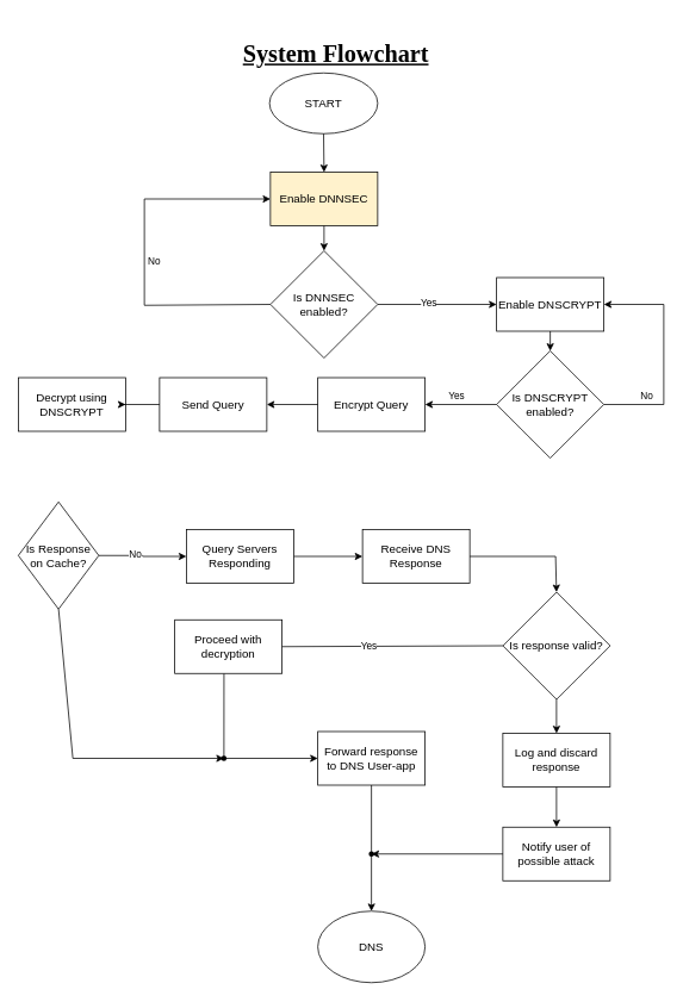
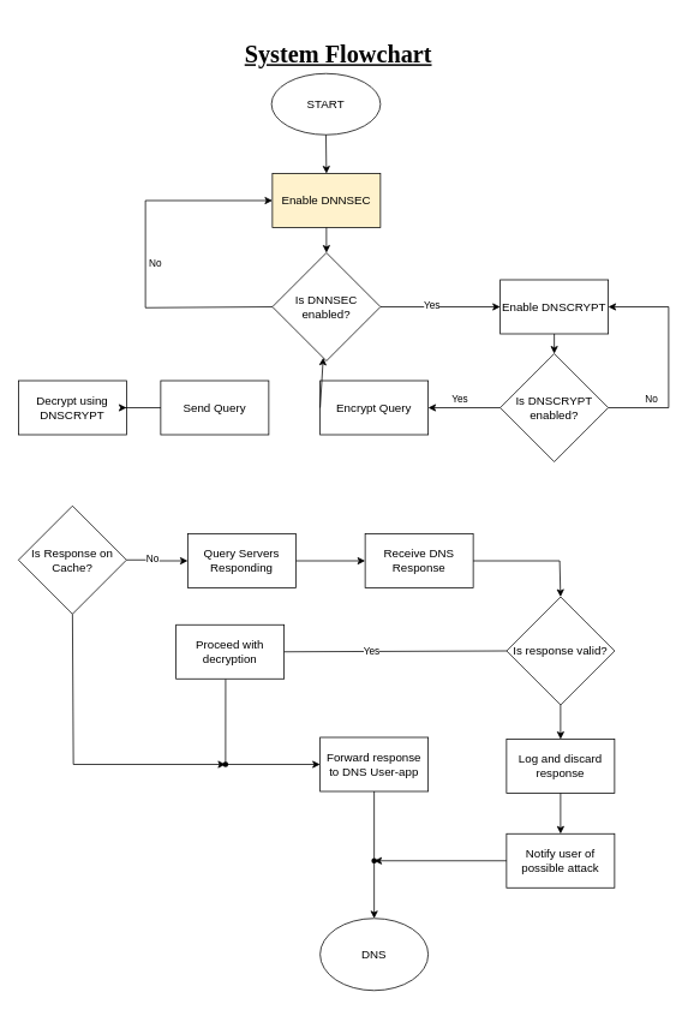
  <mxCell id="0" />
  <mxCell id="1" parent="0" />
  <mxCell id="2" value="&lt;font style=&quot;font-size: 13px;&quot;&gt;START&lt;/font&gt;" style="ellipse;whiteSpace=wrap;html=1;" parent="1" vertex="1"><mxGeometry x="301" y="81" width="121" height="68" as="geometry" /></mxCell>
  <mxCell id="3" value="&lt;font style=&quot;font-size: 13px;&quot;&gt;Is DNNSEC enabled?&lt;/font&gt;" style="rhombus;whiteSpace=wrap;html=1;" parent="1" vertex="1"><mxGeometry x="302" y="280" width="120" height="120" as="geometry" /></mxCell>
  <mxCell id="4" value="&lt;font style=&quot;font-size: 13px;&quot;&gt;Enable DNNSEC&lt;/font&gt;" style="whiteSpace=wrap;html=1;fillColor=#fff2cc;" parent="1" vertex="1"><mxGeometry x="302" y="192" width="120" height="60" as="geometry" /></mxCell>
  <mxCell id="5" value="&lt;font style=&quot;font-size: 13px;&quot;&gt;Is DNSCRYPT enabled?&lt;/font&gt;" style="rhombus;whiteSpace=wrap;html=1;" parent="1" vertex="1"><mxGeometry x="555" y="392" width="120" height="120" as="geometry" /></mxCell>
  <mxCell id="6" value="&lt;font style=&quot;font-size: 13px;&quot;&gt;Enable DNSCRYPT&lt;/font&gt;" style="whiteSpace=wrap;html=1;" parent="1" vertex="1"><mxGeometry x="555" y="310" width="120" height="60" as="geometry" /></mxCell>
  <mxCell id="7" value="&lt;font style=&quot;font-size: 13px;&quot;&gt;Decrypt using DNSCRYPT&lt;/font&gt;" style="whiteSpace=wrap;html=1;" parent="1" vertex="1"><mxGeometry x="20" y="422" width="120" height="60" as="geometry" /></mxCell>
  <mxCell id="8" value="" style="edgeStyle=orthogonalEdgeStyle;rounded=0;orthogonalLoop=1;jettySize=auto;html=1;" parent="1" source="10" target="12" edge="1"><mxGeometry relative="1" as="geometry" /></mxCell>
  <mxCell id="9" value="No" style="edgeLabel;html=1;align=center;verticalAlign=middle;resizable=0;points=[];" parent="8" vertex="1" connectable="0"><mxGeometry x="-0.186" y="2" relative="1" as="geometry"><mxPoint as="offset" /></mxGeometry></mxCell>
- <mxCell id="10" value="&lt;font style=&quot;font-size: 13px;&quot;&gt;Is Response on Cache?&lt;/font&gt;" style="rhombus;whiteSpace=wrap;html=1;" parent="1" vertex="1"><mxGeometry x="20" y="561" width="90" height="120" as="geometry" /></mxCell>
+ <mxCell id="10" value="&lt;font style=&quot;font-size: 13px;&quot;&gt;Is Response on Cache?&lt;/font&gt;" style="rhombus;whiteSpace=wrap;html=1;" parent="1" vertex="1"><mxGeometry x="20" y="561" width="120" height="120" as="geometry" /></mxCell>
  <mxCell id="11" value="" style="edgeStyle=orthogonalEdgeStyle;rounded=0;orthogonalLoop=1;jettySize=auto;html=1;" parent="1" source="12" target="13" edge="1"><mxGeometry relative="1" as="geometry" /></mxCell>
  <mxCell id="12" value="&lt;font style=&quot;font-size: 13px;&quot;&gt;Query Servers Responding&lt;/font&gt;" style="whiteSpace=wrap;html=1;" parent="1" vertex="1"><mxGeometry x="208" y="592" width="120" height="60" as="geometry" /></mxCell>
  <mxCell id="13" value="&lt;font style=&quot;font-size: 13px;&quot;&gt;Receive DNS Response&lt;/font&gt;" style="whiteSpace=wrap;html=1;" parent="1" vertex="1"><mxGeometry x="405" y="592" width="120" height="60" as="geometry" /></mxCell>
  <mxCell id="14" value="&lt;font style=&quot;font-size: 13px;&quot;&gt;Log and discard response&lt;/font&gt;" style="whiteSpace=wrap;html=1;" parent="1" vertex="1"><mxGeometry x="562" y="820" width="120" height="60" as="geometry" /></mxCell>
  <mxCell id="15" value="&lt;font style=&quot;font-size: 13px;&quot;&gt;Notify user of possible attack&lt;/font&gt;" style="whiteSpace=wrap;html=1;" parent="1" vertex="1"><mxGeometry x="562" y="925" width="120" height="60" as="geometry" /></mxCell>
  <mxCell id="16" value="&lt;font style=&quot;font-size: 13px;&quot;&gt;Proceed with decryption&lt;/font&gt;" style="whiteSpace=wrap;html=1;" parent="1" vertex="1"><mxGeometry x="195" y="693" width="120" height="60" as="geometry" /></mxCell>
  <mxCell id="17" value="&lt;font style=&quot;font-size: 13px;&quot;&gt;Forward response to DNS User-app&lt;/font&gt;" style="whiteSpace=wrap;html=1;" parent="1" vertex="1"><mxGeometry x="355" y="818" width="120" height="60" as="geometry" /></mxCell>
  <mxCell id="18" value="&lt;font style=&quot;font-size: 13px;&quot;&gt;DNS&lt;/font&gt;" style="ellipse;whiteSpace=wrap;html=1;" parent="1" vertex="1"><mxGeometry x="355" y="1019" width="120" height="80" as="geometry" /></mxCell>
  <mxCell id="19" value="" style="endArrow=none;html=1;rounded=0;" parent="1" edge="1"><mxGeometry width="50" height="50" relative="1" as="geometry"><mxPoint x="515" y="593" as="sourcePoint" /><mxPoint x="515" y="593" as="targetPoint" /></mxGeometry></mxCell>
  <mxCell id="20" value="&lt;span style=&quot;font-size: 13px;&quot;&gt;Encrypt Query&lt;/span&gt;" style="whiteSpace=wrap;html=1;" parent="1" vertex="1"><mxGeometry x="355" y="422" width="120" height="60" as="geometry" /></mxCell>
  <mxCell id="21" value="" style="endArrow=none;html=1;rounded=0;exitX=1;exitY=0.5;exitDx=0;exitDy=0;entryX=0;entryY=0.5;entryDx=0;entryDy=0;" parent="1" source="16" target="23" edge="1"><mxGeometry width="50" height="50" relative="1" as="geometry"><mxPoint x="323" y="1385" as="sourcePoint" /><mxPoint x="323" y="1235" as="targetPoint" /></mxGeometry></mxCell>
  <mxCell id="22" value="Yes" style="edgeLabel;html=1;align=center;verticalAlign=middle;resizable=0;points=[];" parent="21" vertex="1" connectable="0"><mxGeometry x="-0.217" relative="1" as="geometry"><mxPoint as="offset" /></mxGeometry></mxCell>
  <mxCell id="23" value="&lt;font style=&quot;font-size: 13px;&quot;&gt;Is response valid?&lt;/font&gt;" style="rhombus;whiteSpace=wrap;html=1;" parent="1" vertex="1"><mxGeometry x="562" y="662" width="120" height="120" as="geometry" /></mxCell>
  <mxCell id="24" value="" style="shape=waypoint;sketch=0;size=6;pointerEvents=1;points=[];fillColor=none;resizable=0;rotatable=0;perimeter=centerPerimeter;snapToPoint=1;" parent="1" vertex="1"><mxGeometry x="240" y="838" width="20" height="20" as="geometry" /></mxCell>
  <mxCell id="25" value="" style="shape=waypoint;sketch=0;size=6;pointerEvents=1;points=[];fillColor=none;resizable=0;rotatable=0;perimeter=centerPerimeter;snapToPoint=1;" parent="1" vertex="1"><mxGeometry x="405" y="945" width="20" height="20" as="geometry" /></mxCell>
  <mxCell id="26" value="&lt;h1 style=&quot;font-size: 27px;&quot;&gt;System Flowchart&lt;/h1&gt;" style="text;html=1;align=center;verticalAlign=middle;resizable=0;points=[];autosize=1;strokeColor=none;fillColor=none;fontFamily=Times New Roman;fontSize=27;fontStyle=4" parent="1" vertex="1"><mxGeometry x="260" y="20" width="230" height="80" as="geometry" /></mxCell>
  <mxCell id="27" value="" style="endArrow=classic;html=1;rounded=0;exitX=0.5;exitY=1;exitDx=0;exitDy=0;entryX=0.5;entryY=0;entryDx=0;entryDy=0;" parent="1" source="4" target="3" edge="1"><mxGeometry width="50" height="50" relative="1" as="geometry"><mxPoint x="464.92" y="324.1" as="sourcePoint" /><mxPoint x="257.36" y="325.36" as="targetPoint" /></mxGeometry></mxCell>
  <mxCell id="28" value="" style="endArrow=classic;html=1;rounded=0;exitX=0.5;exitY=1;exitDx=0;exitDy=0;entryX=0.5;entryY=0;entryDx=0;entryDy=0;" parent="1" source="2" target="4" edge="1"><mxGeometry width="50" height="50" relative="1" as="geometry"><mxPoint x="493" y="335" as="sourcePoint" /><mxPoint x="543" y="285" as="targetPoint" /></mxGeometry></mxCell>
  <mxCell id="29" value="" style="endArrow=classic;html=1;rounded=0;exitX=0;exitY=0.5;exitDx=0;exitDy=0;entryX=0;entryY=0.5;entryDx=0;entryDy=0;" parent="1" source="3" target="4" edge="1"><mxGeometry width="50" height="50" relative="1" as="geometry"><mxPoint x="122" y="315" as="sourcePoint" /><mxPoint x="154" y="175" as="targetPoint" /><Array as="points"><mxPoint x="161" y="341" /><mxPoint x="161" y="222" /></Array></mxGeometry></mxCell>
  <mxCell id="30" value="No" style="edgeLabel;html=1;align=center;verticalAlign=middle;resizable=0;points=[];" parent="29" vertex="1" connectable="0"><mxGeometry x="-0.734" y="1" relative="1" as="geometry"><mxPoint x="-78" y="-50" as="offset" /></mxGeometry></mxCell>
  <mxCell id="31" value="" style="endArrow=classic;html=1;rounded=0;exitX=1;exitY=0.5;exitDx=0;exitDy=0;entryX=0;entryY=0.5;entryDx=0;entryDy=0;" parent="1" source="3" target="6" edge="1"><mxGeometry width="50" height="50" relative="1" as="geometry"><mxPoint x="422" y="595" as="sourcePoint" /><mxPoint x="472" y="545" as="targetPoint" /></mxGeometry></mxCell>
  <mxCell id="32" value="Yes" style="edgeLabel;html=1;align=center;verticalAlign=middle;resizable=0;points=[];" parent="31" vertex="1" connectable="0"><mxGeometry x="-0.39" y="3" relative="1" as="geometry"><mxPoint x="15" as="offset" /></mxGeometry></mxCell>
  <mxCell id="33" value="" style="endArrow=classic;html=1;rounded=0;exitX=0.5;exitY=1;exitDx=0;exitDy=0;entryX=0.5;entryY=0;entryDx=0;entryDy=0;" parent="1" source="6" target="5" edge="1"><mxGeometry width="50" height="50" relative="1" as="geometry"><mxPoint x="422" y="595" as="sourcePoint" /><mxPoint x="472" y="545" as="targetPoint" /></mxGeometry></mxCell>
  <mxCell id="34" value="" style="endArrow=classic;html=1;rounded=0;exitX=1;exitY=0.5;exitDx=0;exitDy=0;entryX=1;entryY=0.5;entryDx=0;entryDy=0;" parent="1" source="5" target="6" edge="1"><mxGeometry width="50" height="50" relative="1" as="geometry"><mxPoint x="392" y="565" as="sourcePoint" /><mxPoint x="442" y="515" as="targetPoint" /><Array as="points"><mxPoint x="742" y="452" /><mxPoint x="742" y="340" /></Array></mxGeometry></mxCell>
  <mxCell id="35" value="No" style="edgeLabel;html=1;align=center;verticalAlign=middle;resizable=0;points=[];" parent="34" vertex="1" connectable="0"><mxGeometry x="-0.808" relative="1" as="geometry"><mxPoint x="23" y="-10" as="offset" /></mxGeometry></mxCell>
  <mxCell id="36" value="" style="endArrow=classic;html=1;rounded=0;exitX=0;exitY=0.5;exitDx=0;exitDy=0;entryX=1;entryY=0.5;entryDx=0;entryDy=0;" parent="1" target="20" edge="1"><mxGeometry width="50" height="50" relative="1" as="geometry"><mxPoint x="555" y="452" as="sourcePoint" /><mxPoint x="545" y="512" as="targetPoint" /></mxGeometry></mxCell>
  <mxCell id="37" value="Yes" style="edgeLabel;html=1;align=center;verticalAlign=middle;resizable=0;points=[];" parent="36" vertex="1" connectable="0"><mxGeometry x="-0.133" y="-2" relative="1" as="geometry"><mxPoint x="-11" y="-8" as="offset" /></mxGeometry></mxCell>
  <mxCell id="38" value="&lt;span style=&quot;font-size: 13px;&quot;&gt;Send Query&lt;/span&gt;" style="whiteSpace=wrap;html=1;" parent="1" vertex="1"><mxGeometry x="178" y="422" width="120" height="60" as="geometry" /></mxCell>
- <mxCell id="39" value="" style="endArrow=classic;html=1;rounded=0;exitX=0;exitY=0.5;exitDx=0;exitDy=0;entryX=1;entryY=0.5;entryDx=0;entryDy=0;" parent="1" source="20" target="38" edge="1"><mxGeometry width="50" height="50" relative="1" as="geometry"><mxPoint x="375" y="532" as="sourcePoint" /><mxPoint x="425" y="482" as="targetPoint" /></mxGeometry></mxCell>
+ <mxCell id="39" value="" style="endArrow=classic;html=1;rounded=0;exitX=0;exitY=0.5;exitDx=0;exitDy=0;" parent="1" source="20" target="3" edge="1"><mxGeometry width="50" height="50" relative="1" as="geometry"><mxPoint x="375" y="532" as="sourcePoint" /><mxPoint x="425" y="482" as="targetPoint" /></mxGeometry></mxCell>
  <mxCell id="40" value="" style="endArrow=classic;html=1;rounded=0;exitX=0;exitY=0.5;exitDx=0;exitDy=0;entryX=1;entryY=0.5;entryDx=0;entryDy=0;" parent="1" source="38" target="7" edge="1"><mxGeometry width="50" height="50" relative="1" as="geometry"><mxPoint x="375" y="612" as="sourcePoint" /><mxPoint x="425" y="562" as="targetPoint" /><Array as="points"><mxPoint x="135" y="452" /></Array></mxGeometry></mxCell>
  <mxCell id="41" value="" style="endArrow=classic;html=1;rounded=0;exitX=0.5;exitY=1;exitDx=0;exitDy=0;entryX=0.047;entryY=0.664;entryDx=0;entryDy=0;entryPerimeter=0;" parent="1" source="10" target="24" edge="1"><mxGeometry width="50" height="50" relative="1" as="geometry"><mxPoint x="122" y="755" as="sourcePoint" /><mxPoint x="81" y="825" as="targetPoint" /><Array as="points"><mxPoint x="81" y="848" /></Array></mxGeometry></mxCell>
  <mxCell id="42" value="" style="endArrow=classic;html=1;rounded=0;exitX=1;exitY=0.5;exitDx=0;exitDy=0;entryX=0.5;entryY=0;entryDx=0;entryDy=0;" parent="1" source="13" target="23" edge="1"><mxGeometry width="50" height="50" relative="1" as="geometry"><mxPoint x="311" y="675" as="sourcePoint" /><mxPoint x="631" y="622" as="targetPoint" /><Array as="points"><mxPoint x="621" y="622" /></Array></mxGeometry></mxCell>
  <mxCell id="43" value="" style="endArrow=classic;html=1;rounded=0;exitX=0.459;exitY=1.006;exitDx=0;exitDy=0;exitPerimeter=0;entryX=0;entryY=0.5;entryDx=0;entryDy=0;" parent="1" source="16" target="17" edge="1"><mxGeometry width="50" height="50" relative="1" as="geometry"><mxPoint x="251" y="755" as="sourcePoint" /><mxPoint x="251" y="885" as="targetPoint" /><Array as="points"><mxPoint x="250" y="848" /></Array></mxGeometry></mxCell>
  <mxCell id="44" value="" style="endArrow=classic;html=1;rounded=0;exitX=0.5;exitY=1;exitDx=0;exitDy=0;entryX=0.5;entryY=0;entryDx=0;entryDy=0;" parent="1" edge="1"><mxGeometry width="50" height="50" relative="1" as="geometry"><mxPoint x="415" y="878" as="sourcePoint" /><mxPoint x="415" y="1019" as="targetPoint" /></mxGeometry></mxCell>
  <mxCell id="45" value="" style="endArrow=classic;html=1;rounded=0;exitX=0.5;exitY=1;exitDx=0;exitDy=0;entryX=0.5;entryY=0;entryDx=0;entryDy=0;" parent="1" source="23" target="14" edge="1"><mxGeometry width="50" height="50" relative="1" as="geometry"><mxPoint x="621" y="795" as="sourcePoint" /><mxPoint x="621" y="855" as="targetPoint" /></mxGeometry></mxCell>
  <mxCell id="46" value="" style="endArrow=classic;html=1;rounded=0;exitX=0.5;exitY=1;exitDx=0;exitDy=0;entryX=0.5;entryY=0;entryDx=0;entryDy=0;" parent="1" source="14" target="15" edge="1"><mxGeometry width="50" height="50" relative="1" as="geometry"><mxPoint x="521" y="925" as="sourcePoint" /><mxPoint x="571" y="875" as="targetPoint" /></mxGeometry></mxCell>
  <mxCell id="47" value="" style="endArrow=classic;html=1;rounded=0;exitX=0;exitY=0.5;exitDx=0;exitDy=0;entryX=0.8;entryY=0.5;entryDx=0;entryDy=0;entryPerimeter=0;" parent="1" source="15" target="25" edge="1"><mxGeometry width="50" height="50" relative="1" as="geometry"><mxPoint x="521" y="845" as="sourcePoint" /><mxPoint x="441" y="965" as="targetPoint" /></mxGeometry></mxCell>
